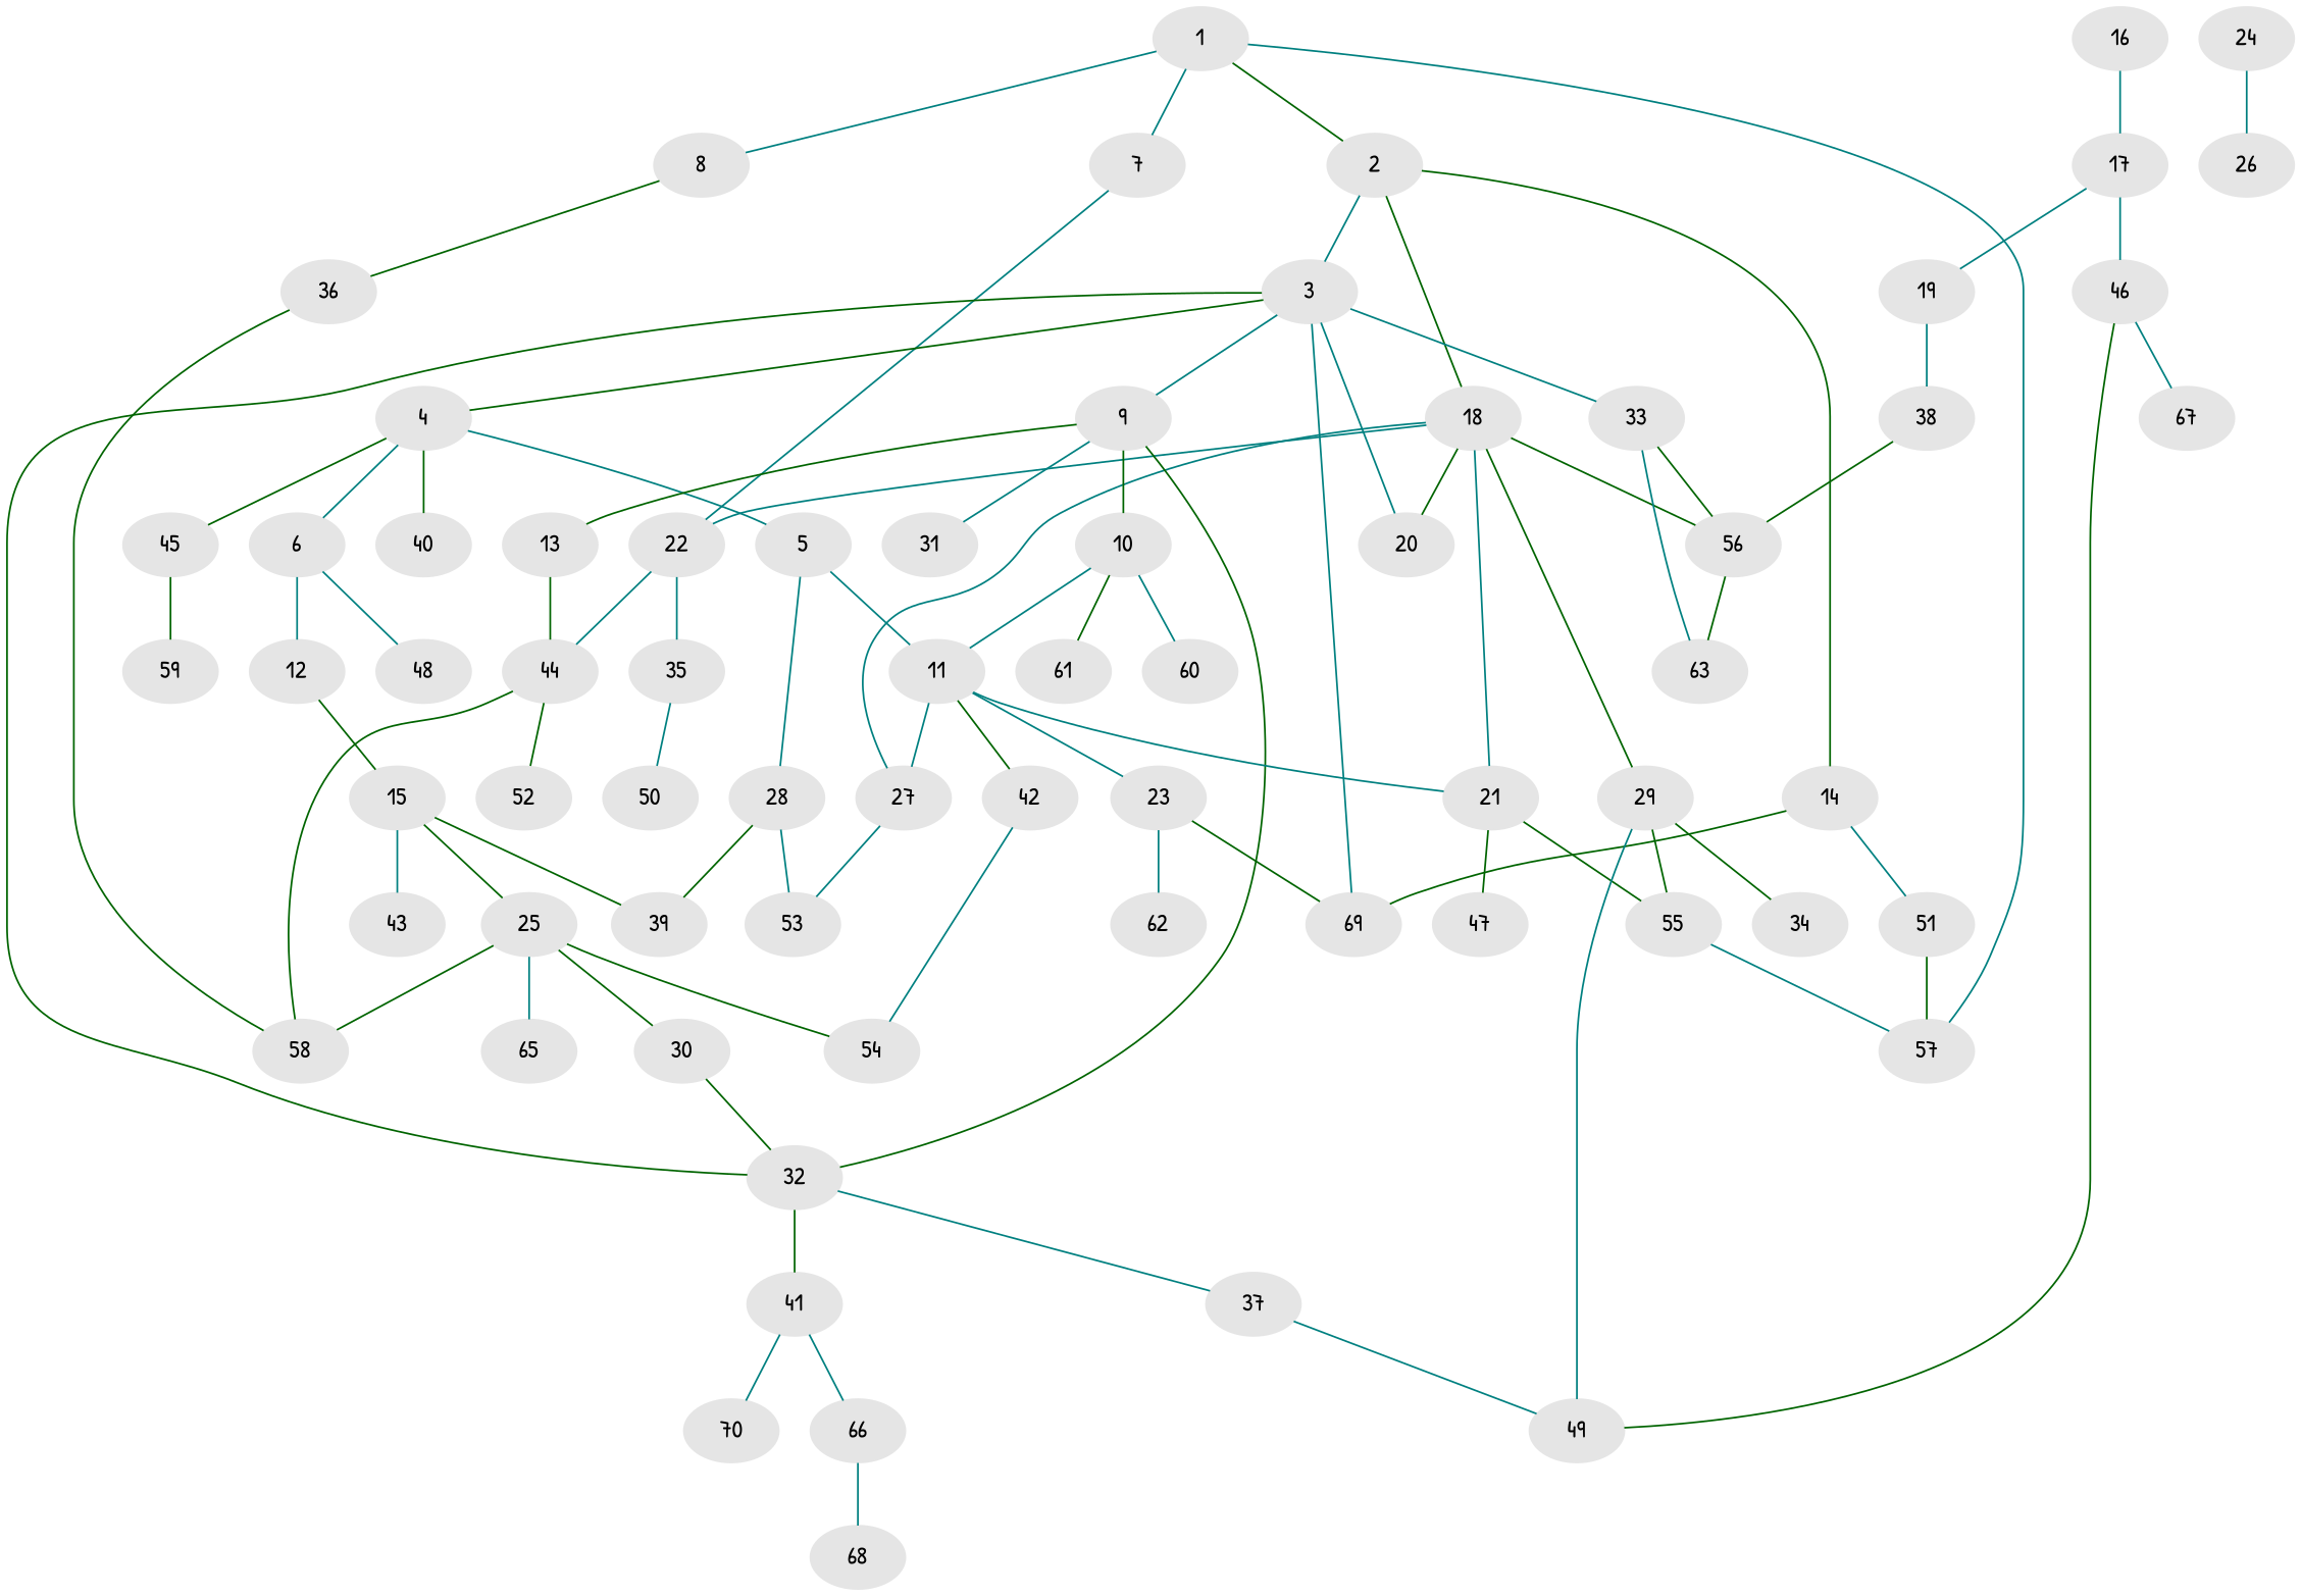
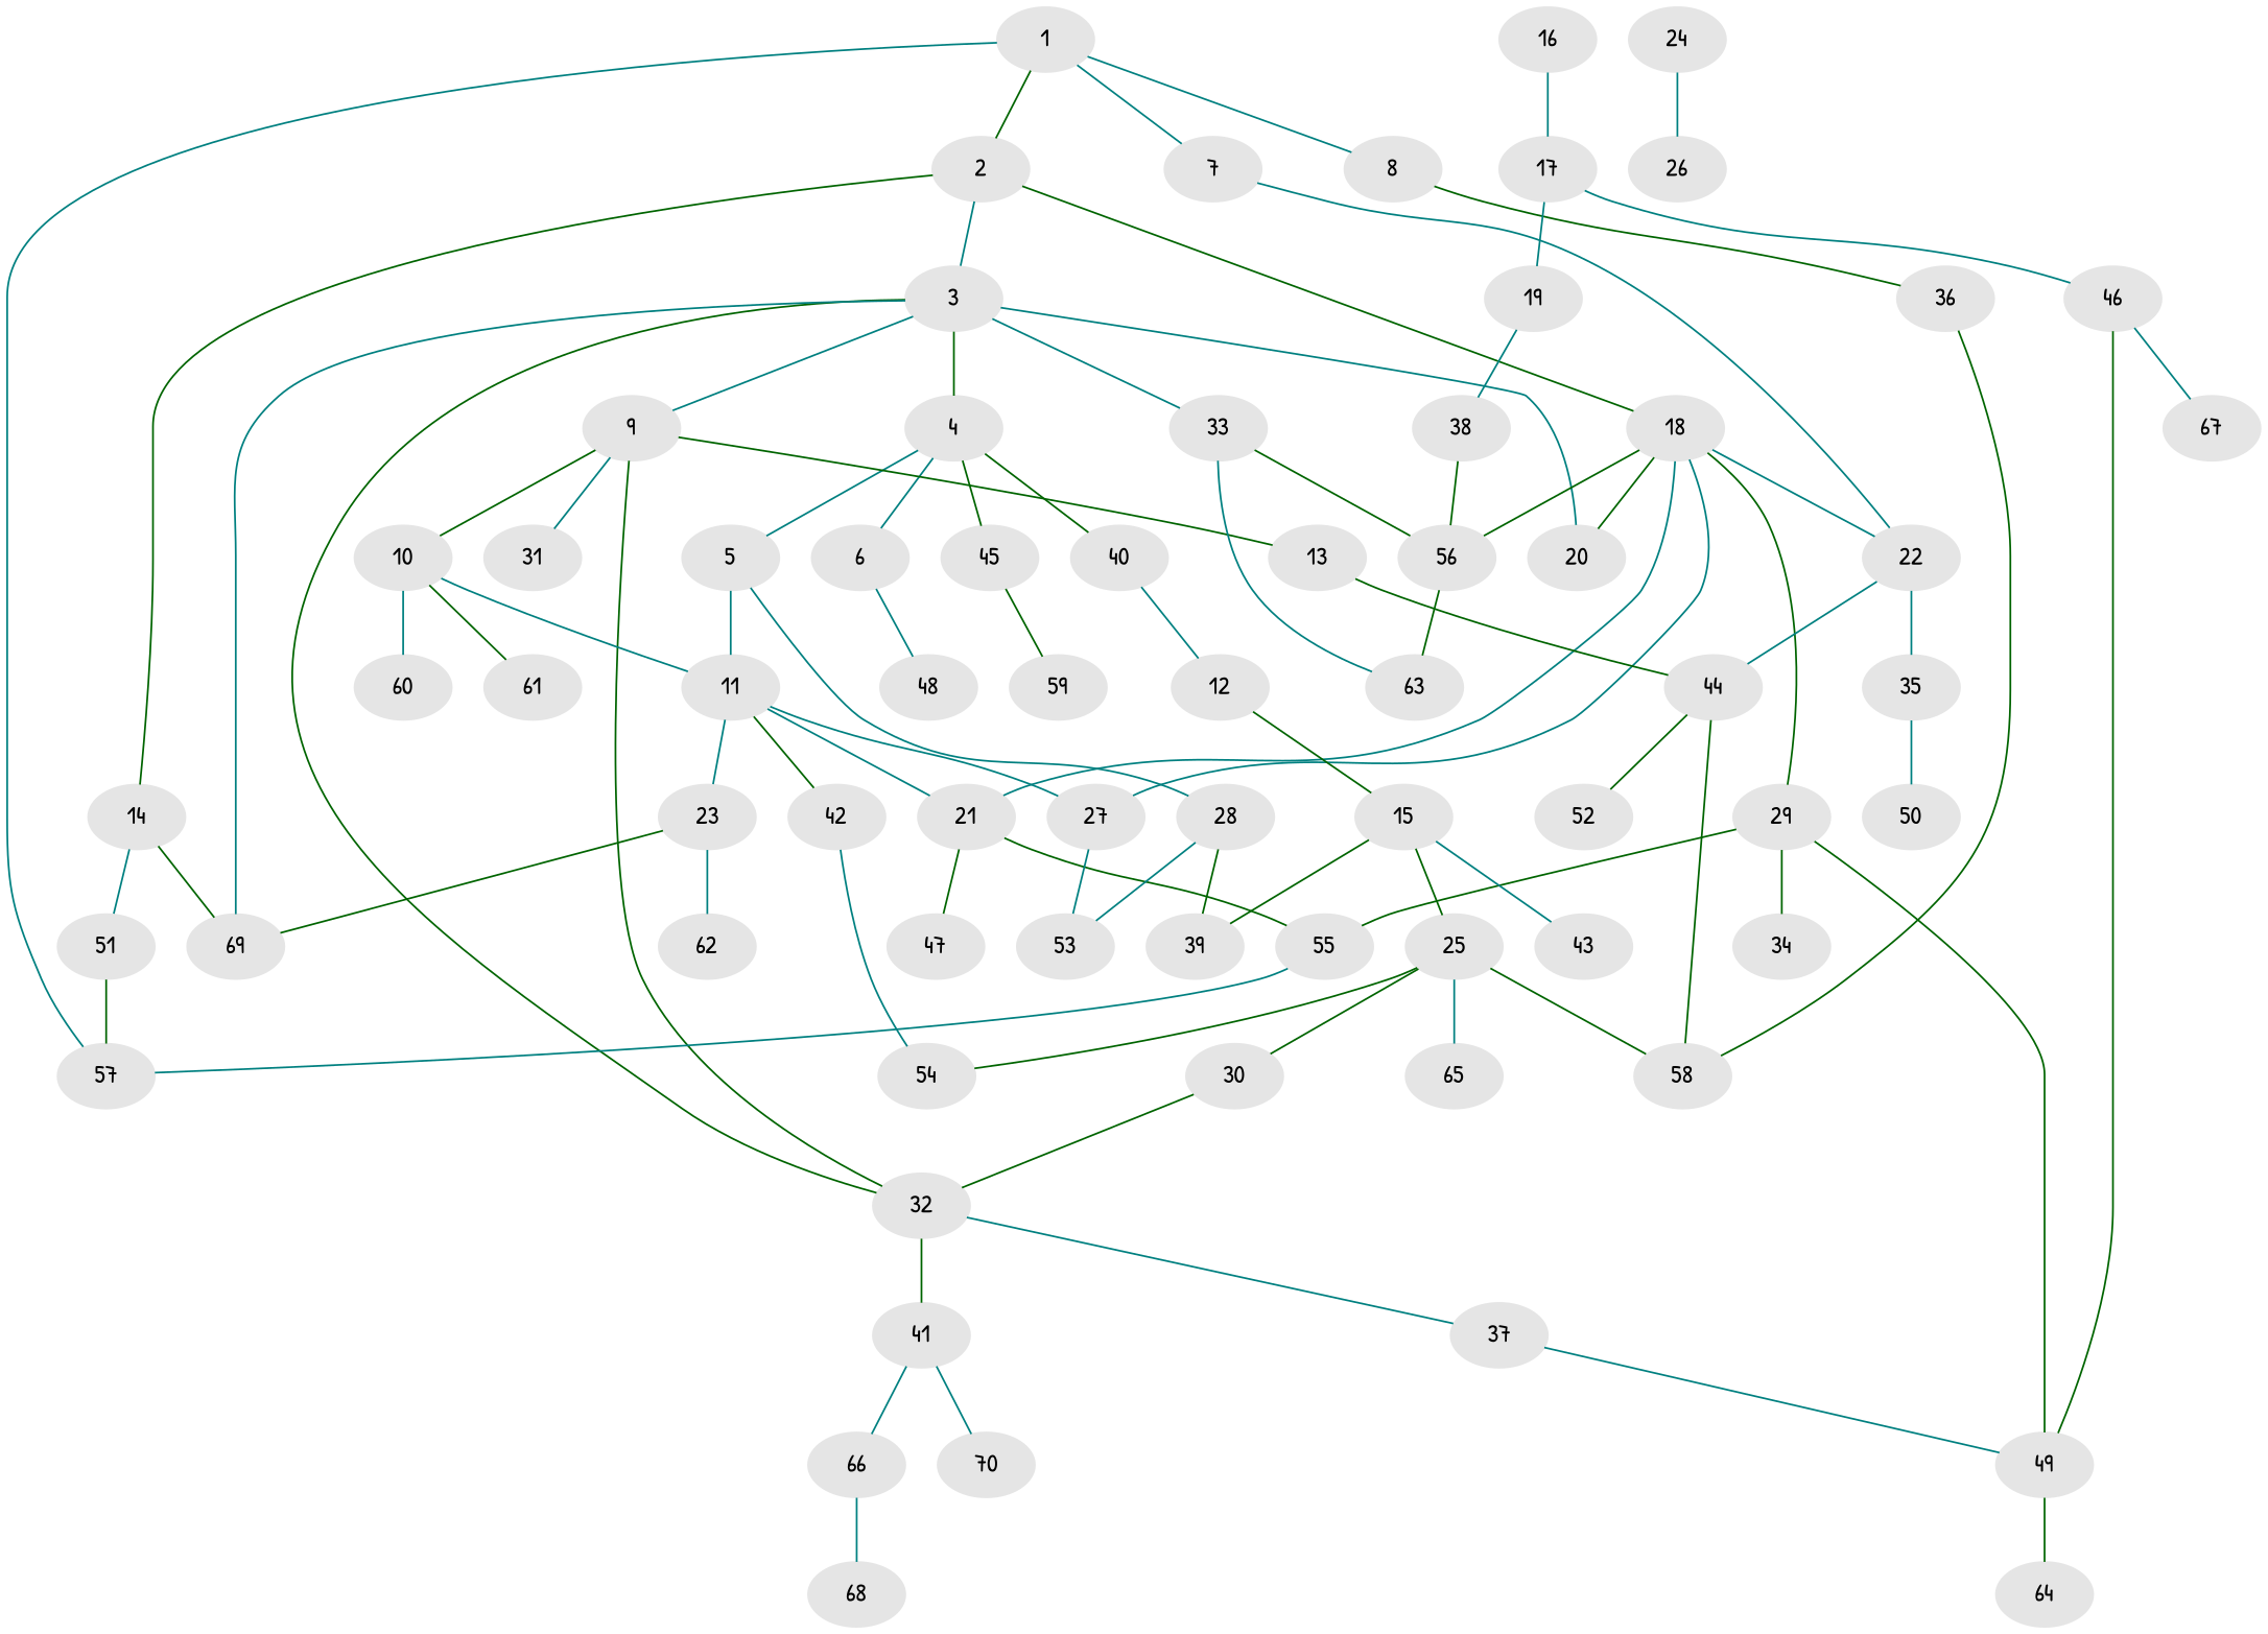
  graph {
    fontname="Patrick Hand"
    node [color=gray90 fontname="Patrick Hand" style=filled]
    edge [color=teal fontname="Patrick Hand"]
    1
    2
    7
    8
    57
    3
    14
    18
    22
    36
    4
    9
    20
    32
    33
    69
    51
    21
    27
    29
    56
    5
    6
    40
    45
    10
    13
    31
    37
    41
    63
    11
    28
    12
    48
    59
    23
    42
    39
    53
    15
    16
    17
    44
    35
    58
    60
    61
    47
    55
    62
    24
    26
    54
    25
    43
    52
    30
    65
    19
    46
    38
    49
    67
    34
    50
+   64
    66
    70
    68
    1 -- 2 [color=darkgreen]
    1 -- 7
    1 -- 8
    1 -- 57
    2 -- 3
    2 -- 14 [color=darkgreen]
    2 -- 18 [color=darkgreen]
    7 -- 22
    8 -- 36 [color=darkgreen]
    3 -- 4 [color=darkgreen]
    3 -- 9
    3 -- 20
    3 -- 32 [color=darkgreen]
    3 -- 33
    3 -- 69
    14 -- 69 [color=darkgreen]
    14 -- 51
    18 -- 22
    18 -- 20 [color=darkgreen]
    18 -- 21
    18 -- 27
    18 -- 29 [color=darkgreen]
    18 -- 56 [color=darkgreen]
    22 -- 44
    22 -- 35
    36 -- 58 [color=darkgreen]
    4 -- 5
    4 -- 6
    4 -- 40 [color=darkgreen]
    4 -- 45 [color=darkgreen]
    9 -- 32 [color=darkgreen]
    9 -- 10 [color=darkgreen]
    9 -- 13 [color=darkgreen]
    9 -- 31
    32 -- 37
    32 -- 41 [color=darkgreen]
    33 -- 56 [color=darkgreen]
    33 -- 63
    51 -- 57 [color=darkgreen]
    21 -- 47 [color=darkgreen]
    21 -- 55 [color=darkgreen]
    27 -- 53
    29 -- 55 [color=darkgreen]
-   29 -- 49
+   29 -- 49 [color=darkgreen]
    29 -- 34 [color=darkgreen]
    56 -- 63 [color=darkgreen]
    5 -- 11
    5 -- 28
-   6 -- 12
+   40 -- 12
    6 -- 48
    45 -- 59 [color=darkgreen]
    10 -- 11
    10 -- 60
    10 -- 61 [color=darkgreen]
    13 -- 44 [color=darkgreen]
    37 -- 49
    41 -- 66
    41 -- 70
    11 -- 21
    11 -- 27
    11 -- 23
    11 -- 42 [color=darkgreen]
    28 -- 39 [color=darkgreen]
    28 -- 53
    12 -- 15 [color=darkgreen]
    23 -- 69 [color=darkgreen]
    23 -- 62
    42 -- 54
    15 -- 39 [color=darkgreen]
    15 -- 25 [color=darkgreen]
    15 -- 43
    16 -- 17
    17 -- 19
    17 -- 46
    44 -- 58 [color=darkgreen]
    44 -- 52 [color=darkgreen]
    35 -- 50
    55 -- 57
    24 -- 26
    25 -- 58 [color=darkgreen]
    25 -- 54 [color=darkgreen]
    25 -- 30 [color=darkgreen]
    25 -- 65
    30 -- 32 [color=darkgreen]
    19 -- 38
    46 -- 49 [color=darkgreen]
    46 -- 67
    38 -- 56 [color=darkgreen]
+   49 -- 64 [color=darkgreen]
    66 -- 68
  }
